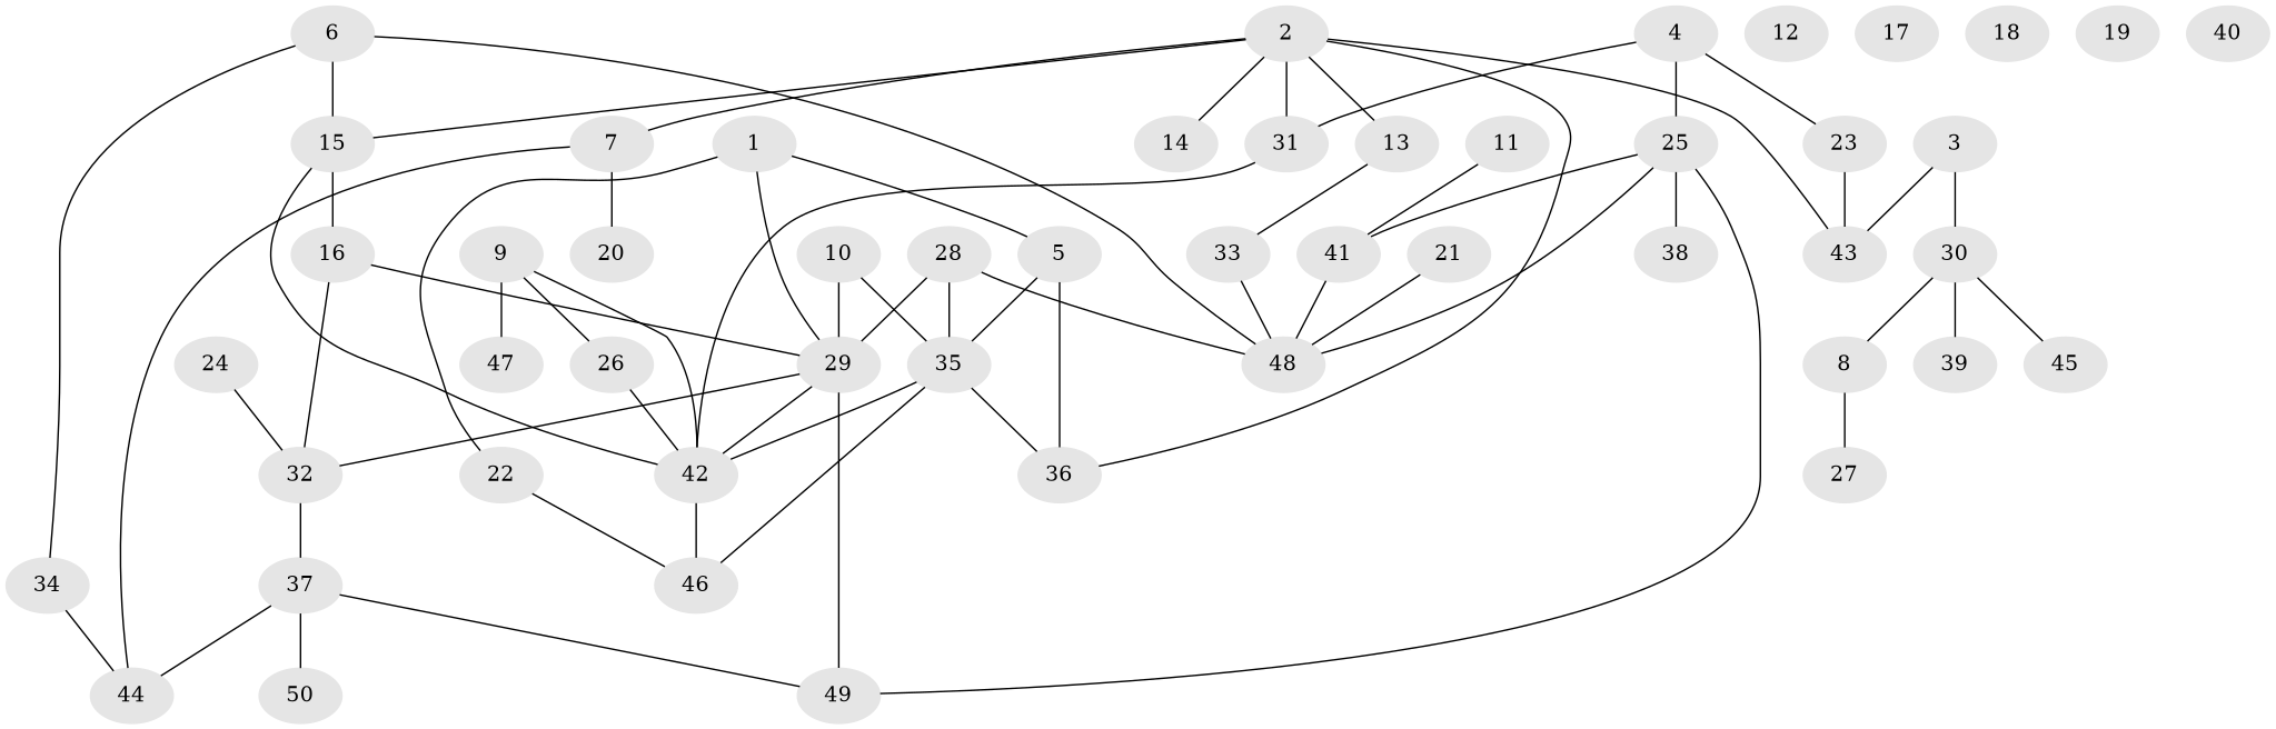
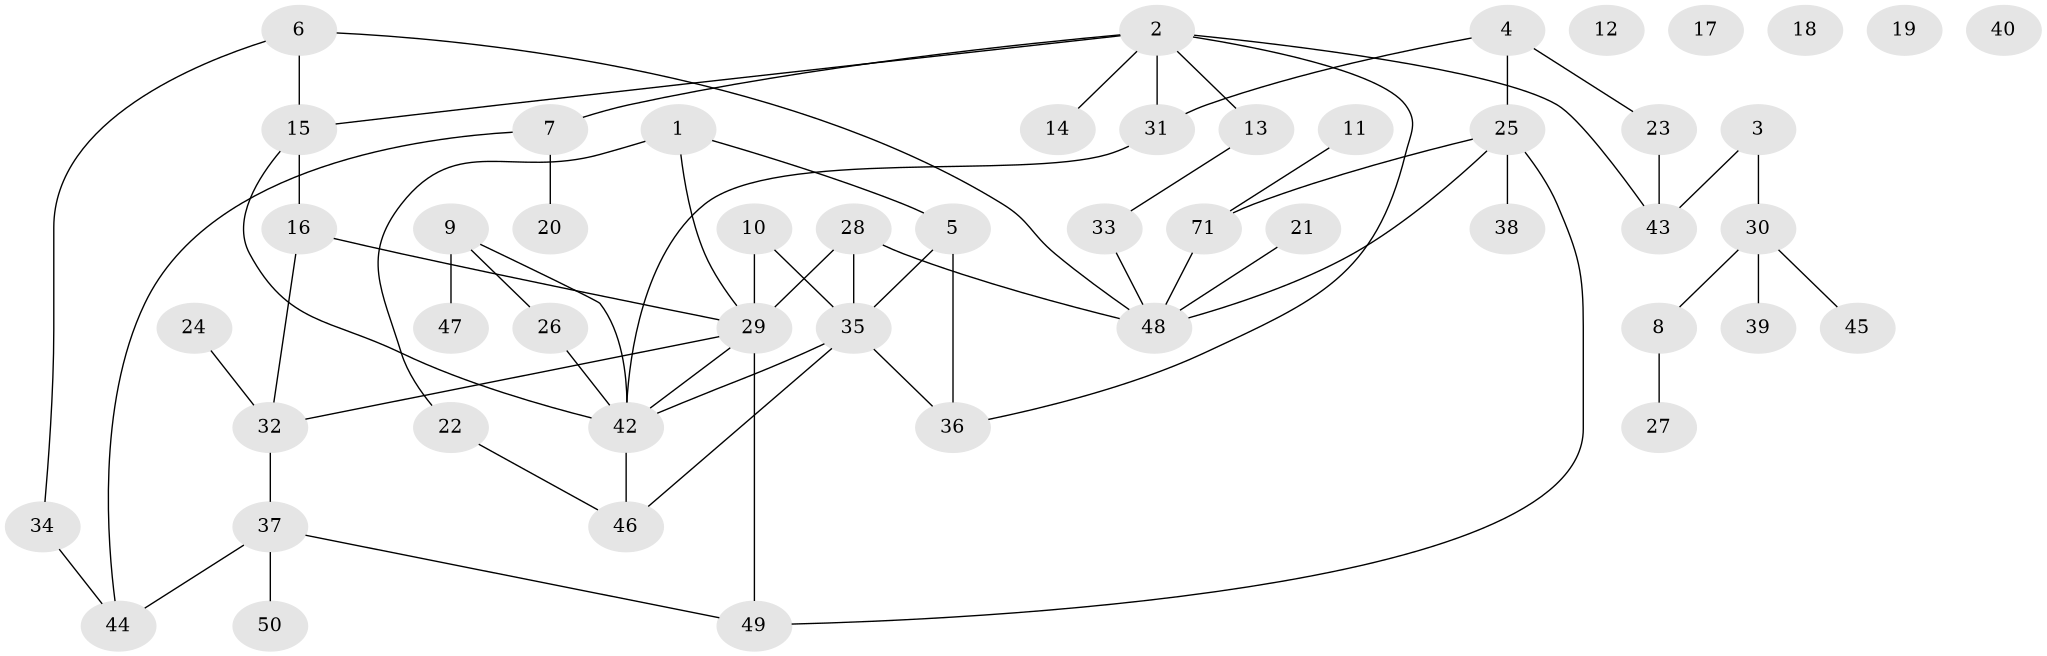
  graph {
    node [color=gray90 style=filled]
    1
    5
    22
    29
    36
    35
    46
    42
    32
    49
    2
    7
    13
    14
    15
    31
    43
    20
    44
    33
    16
    3
    30
    8
    27
    39
    45
    4
    23
    25
    48
-   41
+   41 [label=71]
    38
    6
    34
    9
    26
    47
    10
    11
    12
    37
    17
    18
    19
    21
    24
    28
    50
    40
    1 -- 5
    1 -- 22
    1 -- 29
    5 -- 36
    5 -- 35
    22 -- 46
    29 -- 42
    29 -- 32
    29 -- 49
    35 -- 36
    35 -- 46
    35 -- 42
    42 -- 46
    32 -- 37
    2 -- 36
    2 -- 7
    2 -- 13
    2 -- 14
    2 -- 15
    2 -- 31
    2 -- 43
    7 -- 20
    7 -- 44
    13 -- 33
    15 -- 42
    15 -- 16
    31 -- 42
    33 -- 48
    16 -- 29
    16 -- 32
    3 -- 43
    3 -- 30
    30 -- 8
    30 -- 39
    30 -- 45
    8 -- 27
    4 -- 31
    4 -- 23
    4 -- 25
    23 -- 43
    25 -- 49
    25 -- 48
    25 -- 41
    25 -- 38
    41 -- 48
    6 -- 15
    6 -- 48
    6 -- 34
    34 -- 44
    9 -- 42
    9 -- 26
    9 -- 47
    26 -- 42
    10 -- 29
    10 -- 35
    11 -- 41
    37 -- 49
    37 -- 44
    37 -- 50
    21 -- 48
    24 -- 32
    28 -- 29
    28 -- 35
    28 -- 48
  }
